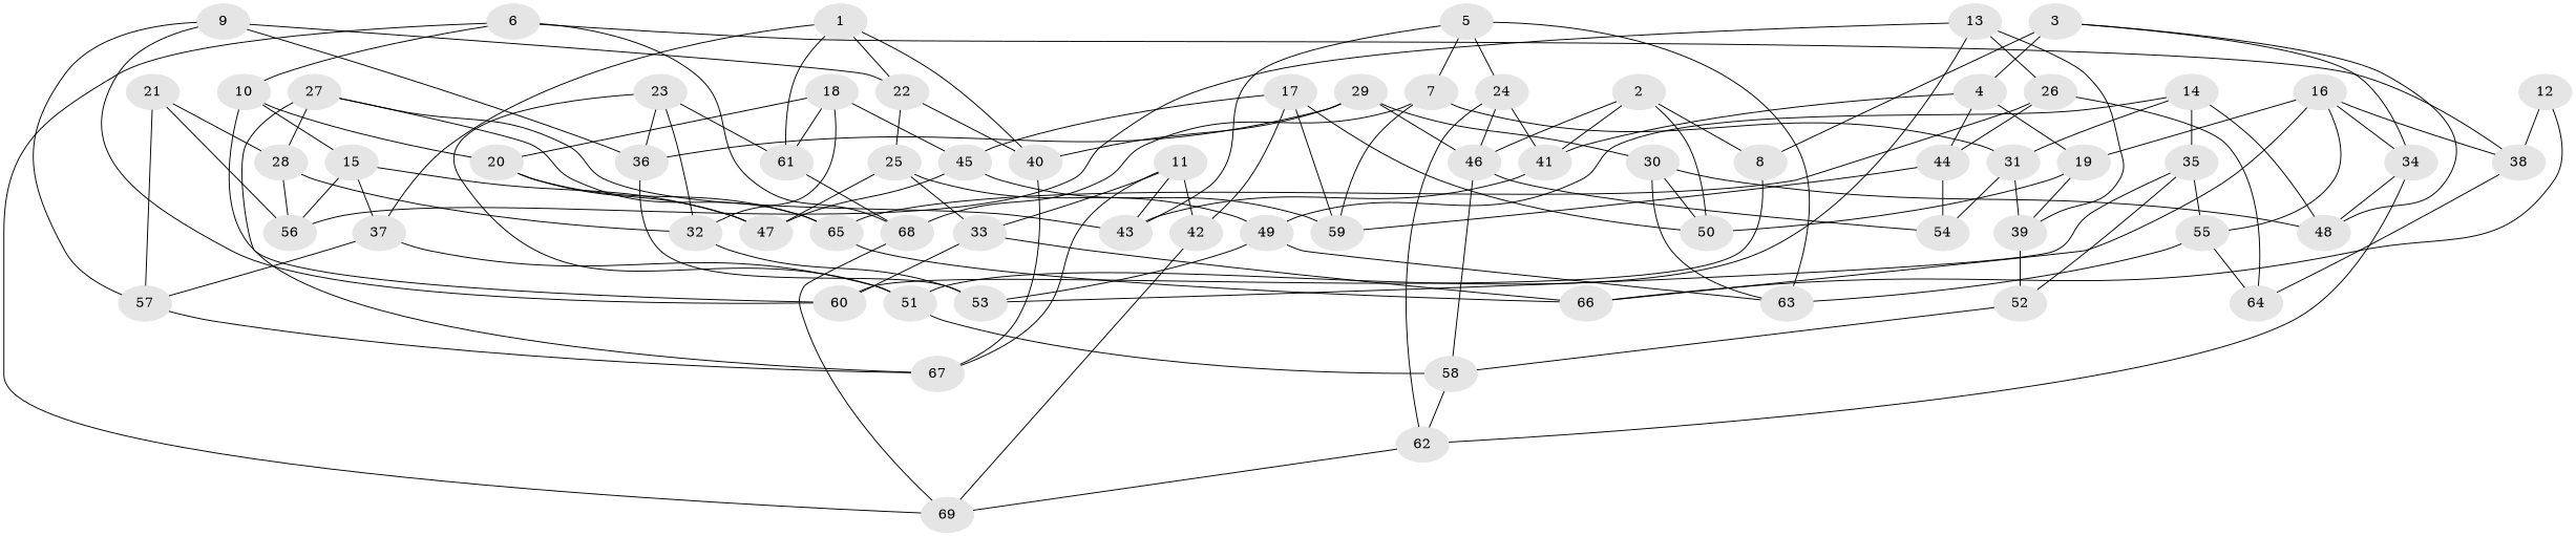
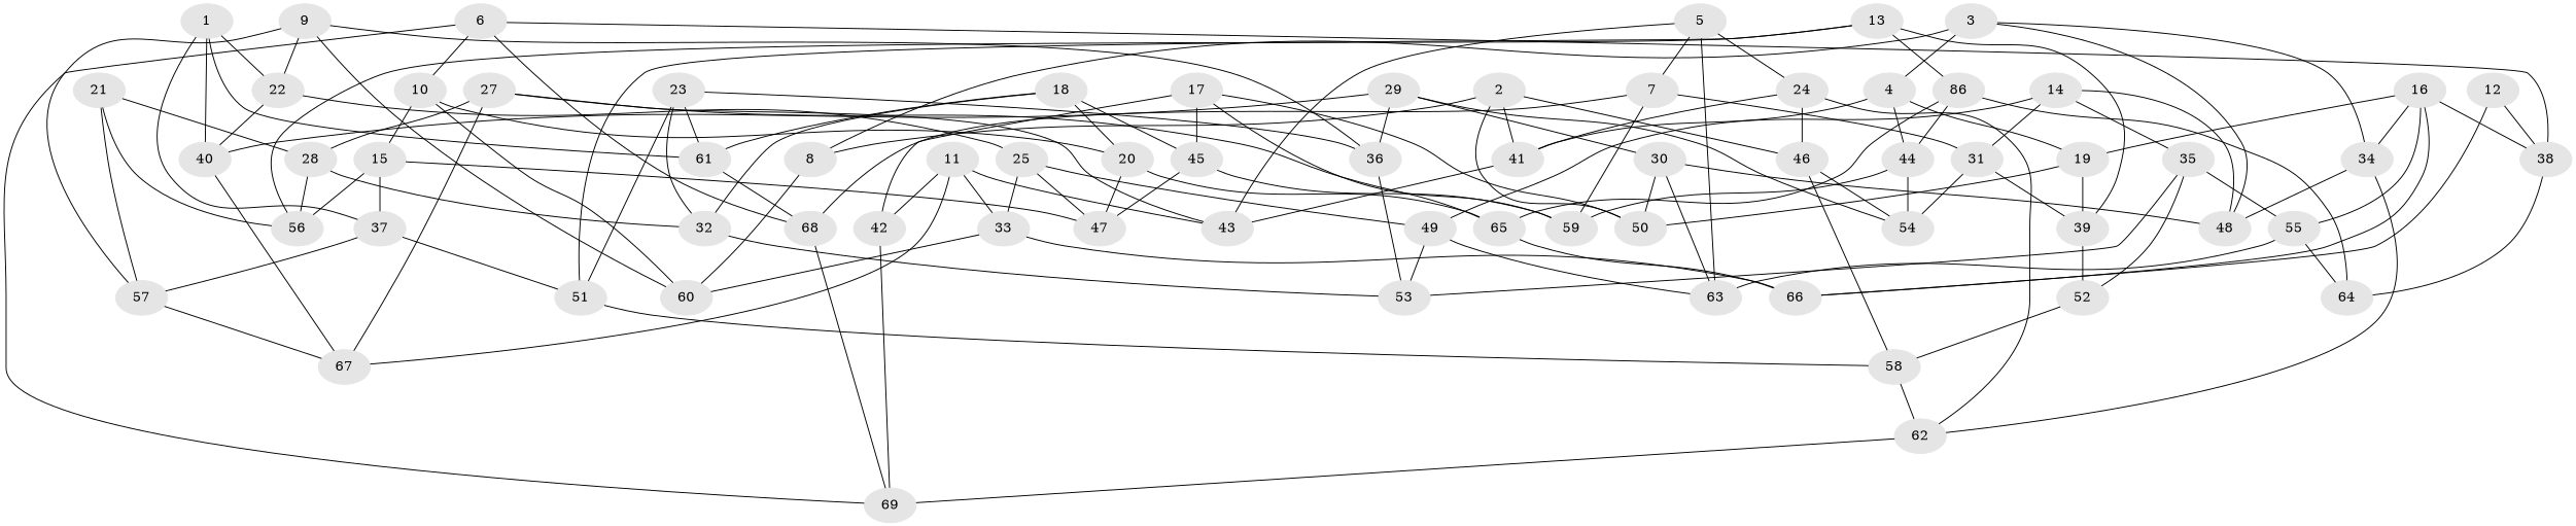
  graph {
    node [color=gray90 style=filled]
    1
    22
    37
    40
    61
    25
    57
    51
    67
    68
    2
    8
    41
    46
    50
    60
    43
    54
    58
    3
    4
    34
    48
    19
    44
    62
    39
    59
    5
    7
    24
    63
    31
    6
    10
    38
    69
    15
    20
    64
    12
    66
    9
    36
    53
    56
    47
    65
    11
    33
    42
    13
-   26
+   26 [label=86]
    52
    14
    35
    49
    55
    16
    17
    45
    18
    32
    21
    28
    23
    27
    29
    30
    1 -- 22
    1 -- 37
    1 -- 40
    1 -- 61
    22 -- 40
    22 -- 25
    37 -- 57
    37 -- 51
    40 -- 67
    61 -- 68
    25 -- 47
    25 -- 33
    25 -- 49
    57 -- 67
    51 -- 58
    68 -- 69
    2 -- 8
    2 -- 41
    2 -- 46
    2 -- 50
    8 -- 60
    41 -- 43
    46 -- 54
    46 -- 58
    58 -- 62
    3 -- 8
    3 -- 4
    3 -- 34
    3 -- 48
    4 -- 41
    4 -- 19
    4 -- 44
    34 -- 48
    34 -- 62
    19 -- 50
    19 -- 39
    44 -- 54
    44 -- 59
    62 -- 69
    39 -- 52
    5 -- 43
    5 -- 7
    5 -- 24
    5 -- 63
    7 -- 68
    7 -- 59
    7 -- 31
    24 -- 41
    24 -- 46
    24 -- 62
    31 -- 54
    31 -- 39
    6 -- 68
    6 -- 10
    6 -- 38
    6 -- 69
    10 -- 60
    10 -- 15
    10 -- 20
    38 -- 64
    15 -- 37
    15 -- 56
    15 -- 47
    20 -- 47
    20 -- 65
    12 -- 38
    12 -- 66
    9 -- 22
    9 -- 57
    9 -- 60
    9 -- 36
    36 -- 53
    65 -- 66
    11 -- 67
    11 -- 43
    11 -- 33
    11 -- 42
    33 -- 60
    33 -- 66
    42 -- 69
    13 -- 51
    13 -- 39
    13 -- 56
    13 -- 26
    26 -- 44
    26 -- 64
    26 -- 65
    52 -- 58
    14 -- 48
    14 -- 31
    14 -- 35
    14 -- 49
    35 -- 53
    35 -- 52
    35 -- 55
    49 -- 63
    49 -- 53
    55 -- 63
    55 -- 64
    16 -- 34
    16 -- 19
    16 -- 38
    16 -- 66
    16 -- 55
    17 -- 50
    17 -- 59
    17 -- 42
    17 -- 45
    45 -- 59
    45 -- 47
    18 -- 61
    18 -- 20
    18 -- 45
    18 -- 32
    32 -- 53
    21 -- 57
    21 -- 56
    21 -- 28
    28 -- 56
    28 -- 32
    23 -- 61
    23 -- 51
    23 -- 36
    23 -- 32
    27 -- 67
    27 -- 43
    27 -- 65
    27 -- 28
    29 -- 40
-   29 -- 46
+   29 -- 54
    29 -- 36
    29 -- 30
    30 -- 50
    30 -- 48
    30 -- 63
  }
